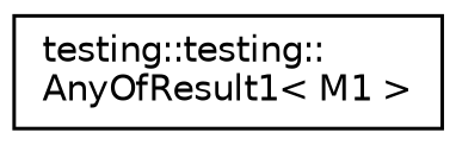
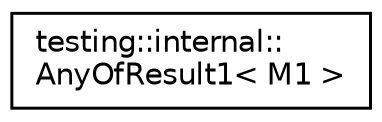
  digraph {
    rankdir=LR
-   n1 [color=black fillcolor=white fontname=Helvetica fontsize=10 height=0.2 label="testing::testing::\lAnyOfResult1\< M1 \>" shape=record style=filled width=0.4]
+   n1 [color=black fillcolor=white fontname=Helvetica fontsize=10 height=0.2 label="testing::internal::\lAnyOfResult1\< M1 \>" shape=record style=filled width=0.4]
  }
